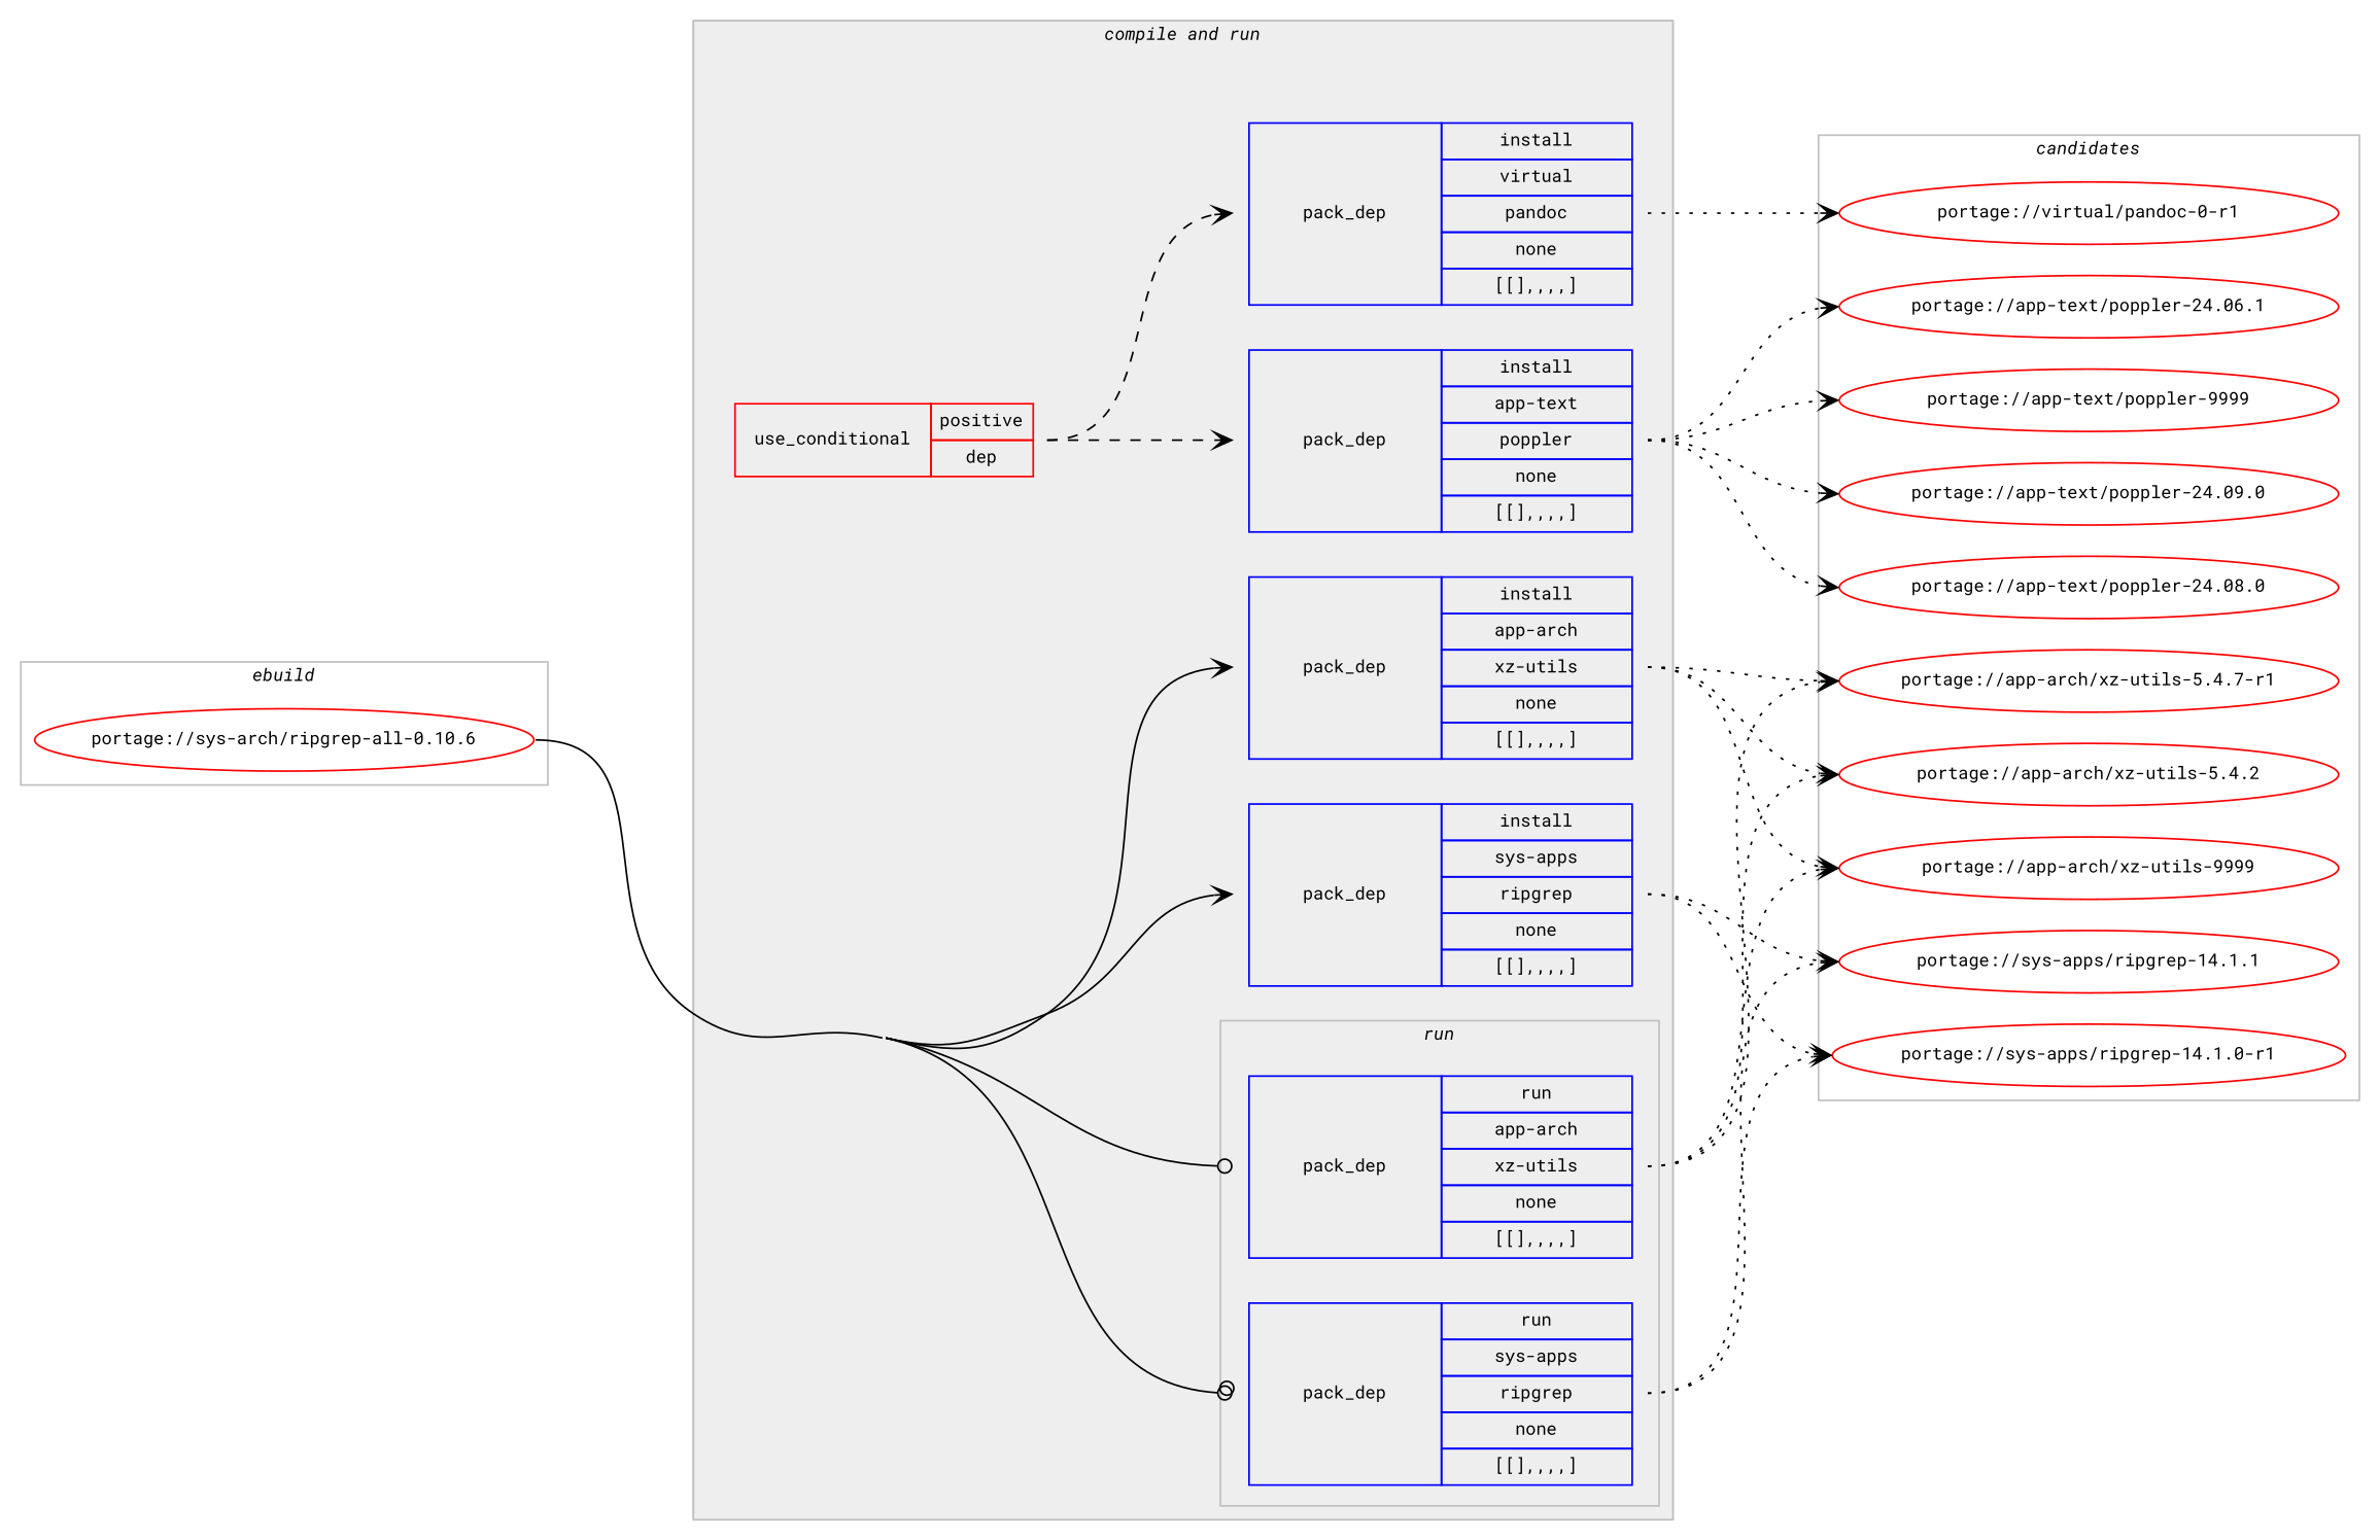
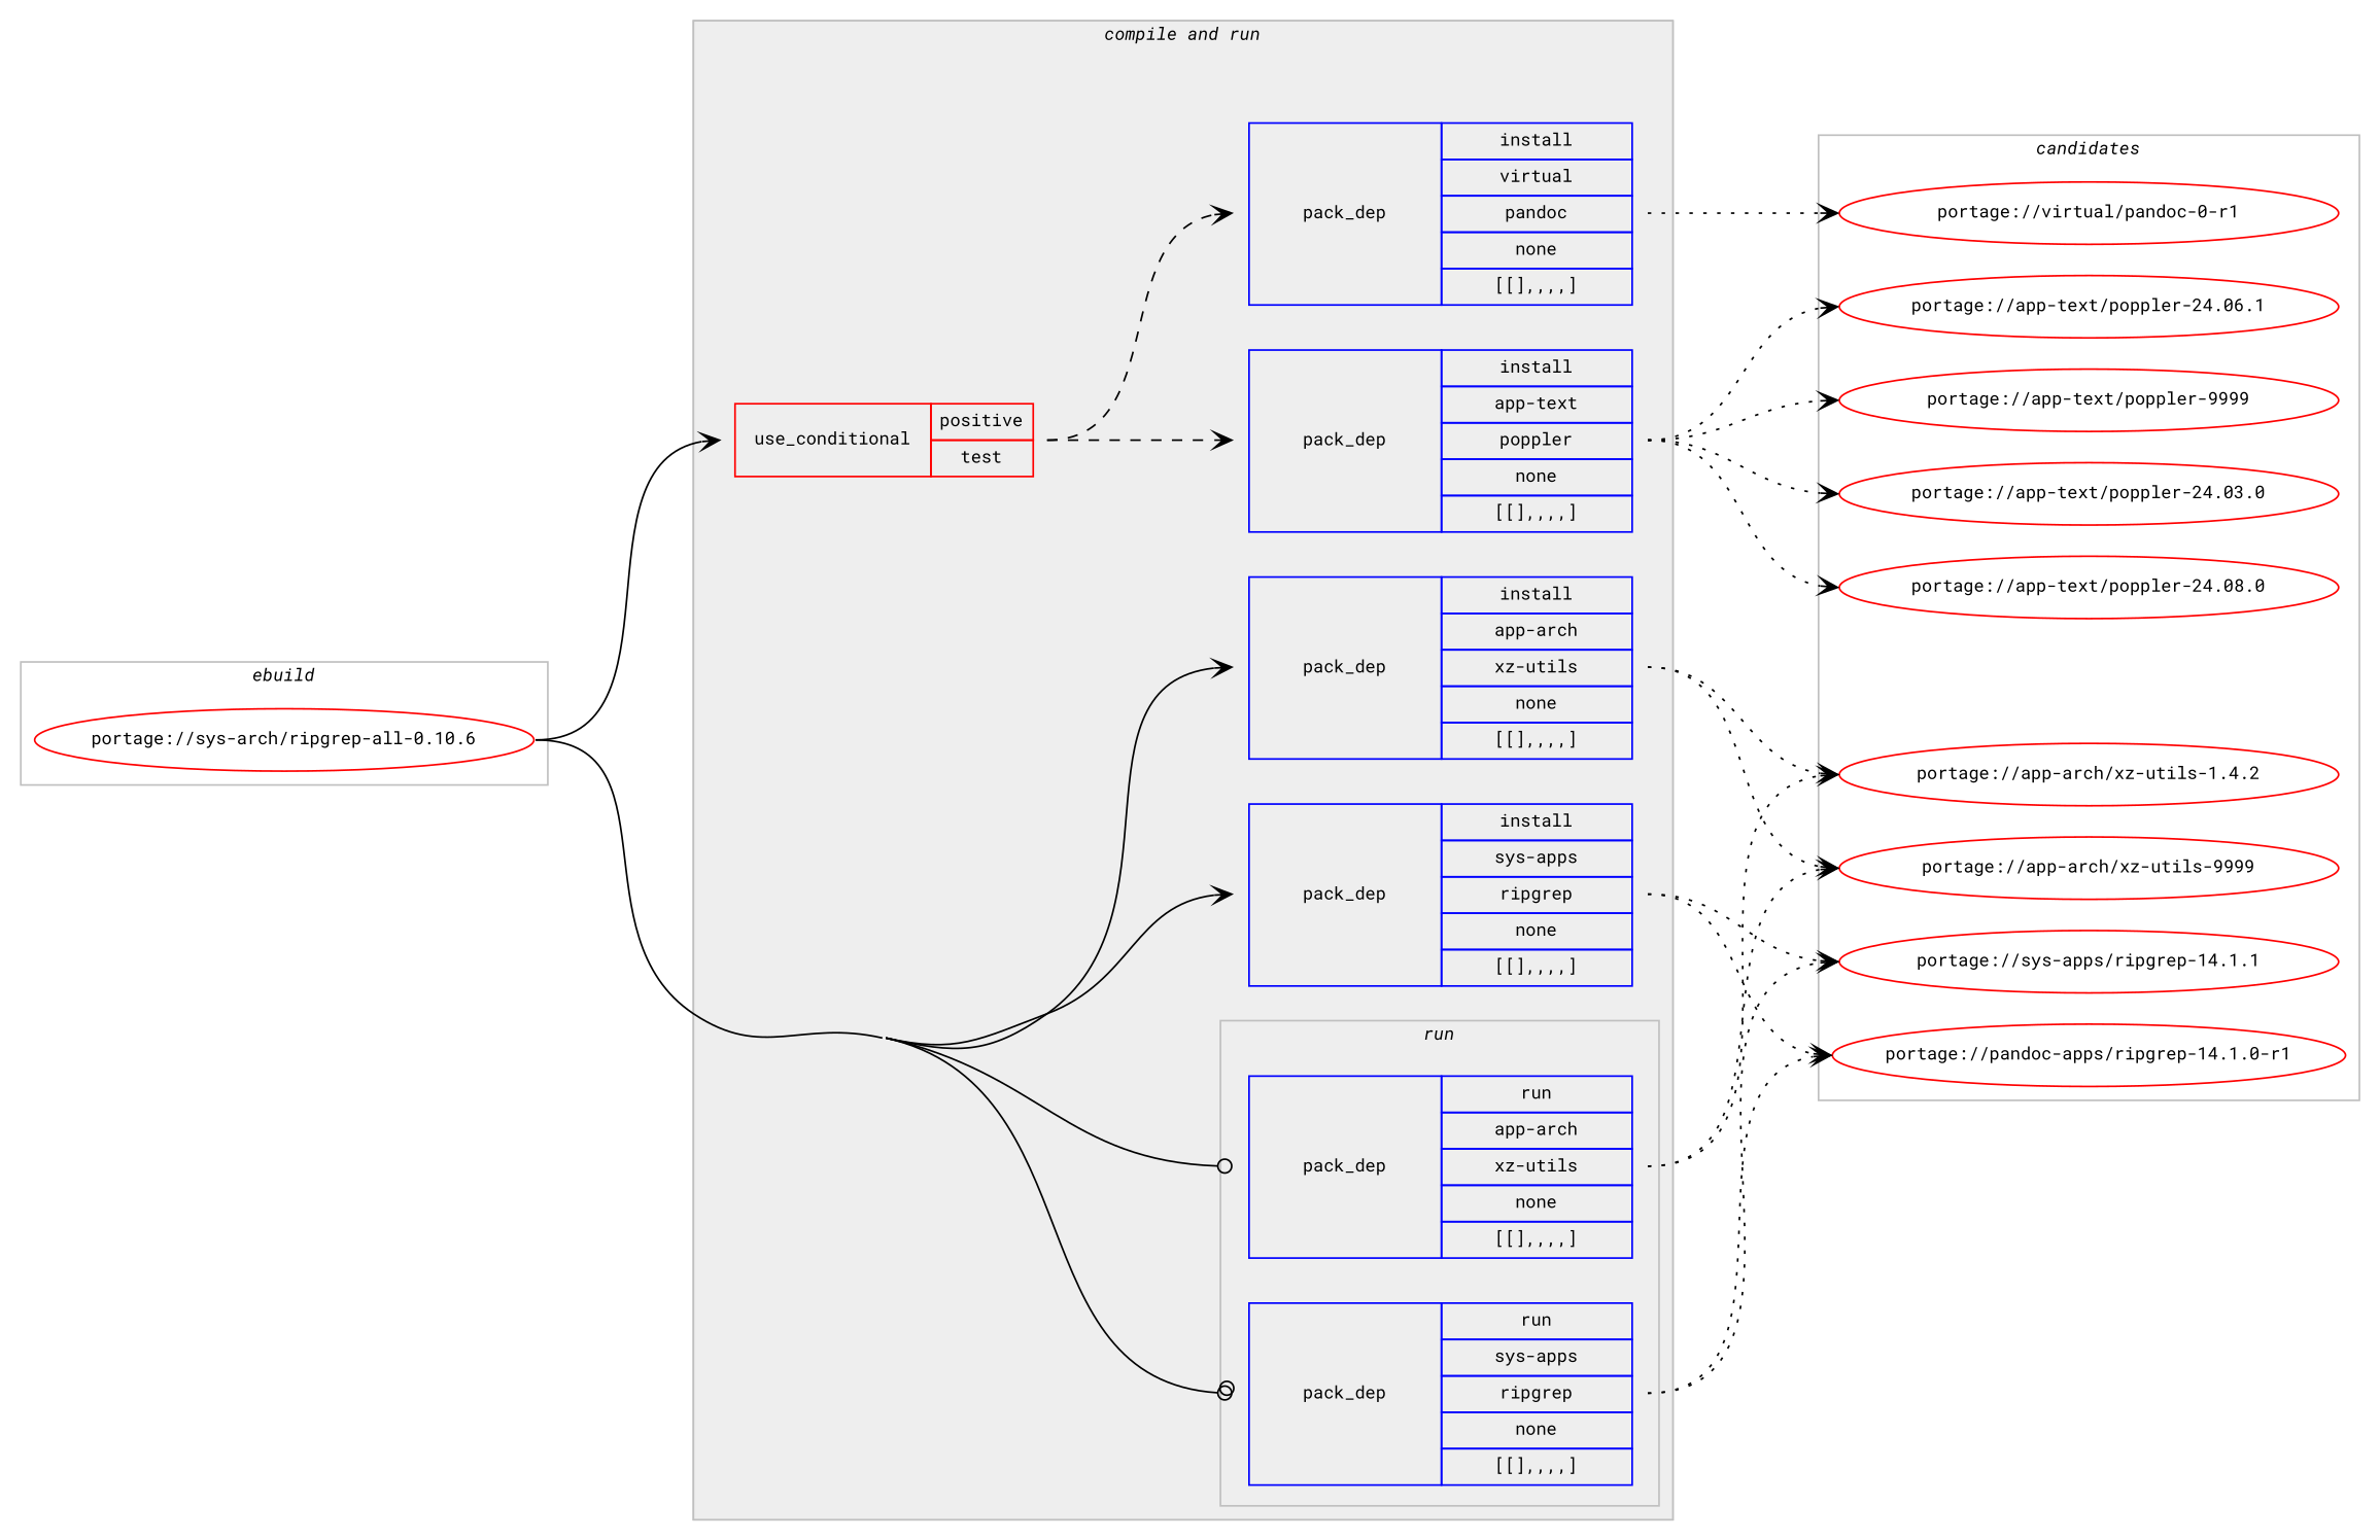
  digraph {
    compound=true
    concentrate=true
    fontname="Roboto Mono"
    fontsize=10
    newrank=true
    rankdir=LR
    ranksep=1.5
    node [color=red fontname="Roboto Mono" fontsize=10]
    edge [arrowhead=vee fontname="Roboto Mono" headport=w style=dotted tailport=e weight=100]
    n1 [label="portage://sys-arch/ripgrep-all-0.10.6" width=4]
    n2 [color=blue label=<<TABLE BORDER="0" CELLBORDER="1" CELLSPACING="0" CELLPADDING="4" WIDTH="220"><TR><TD ROWSPAN="6" CELLPADDING="30">pack_dep</TD></TR><TR><TD WIDTH="110">install</TD></TR><TR><TD>app-text</TD></TR><TR><TD>poppler</TD></TR><TR><TD>none</TD></TR><TR><TD>[[],,,,]</TD></TR></TABLE>> shape=none]
    n3 [color=blue label=<<TABLE BORDER="0" CELLBORDER="1" CELLSPACING="0" CELLPADDING="4" WIDTH="220"><TR><TD ROWSPAN="6" CELLPADDING="30">pack_dep</TD></TR><TR><TD WIDTH="110">install</TD></TR><TR><TD>virtual</TD></TR><TR><TD>pandoc</TD></TR><TR><TD>none</TD></TR><TR><TD>[[],,,,]</TD></TR></TABLE>> shape=none]
-   n4 [label=<<TABLE BORDER="0" CELLBORDER="1" CELLSPACING="0" CELLPADDING="4"><TR><TD ROWSPAN="3" CELLPADDING="10">use_conditional</TD></TR><TR><TD>positive</TD></TR><TR><TD>dep</TD></TR></TABLE>> shape=none]
+   n4 [label=<<TABLE BORDER="0" CELLBORDER="1" CELLSPACING="0" CELLPADDING="4"><TR><TD ROWSPAN="3" CELLPADDING="10">use_conditional</TD></TR><TR><TD>positive</TD></TR><TR><TD>test</TD></TR></TABLE>> shape=none]
    n5 [color=blue label=<<TABLE BORDER="0" CELLBORDER="1" CELLSPACING="0" CELLPADDING="4" WIDTH="220"><TR><TD ROWSPAN="6" CELLPADDING="30">pack_dep</TD></TR><TR><TD WIDTH="110">install</TD></TR><TR><TD>app-arch</TD></TR><TR><TD>xz-utils</TD></TR><TR><TD>none</TD></TR><TR><TD>[[],,,,]</TD></TR></TABLE>> shape=none]
    n6 [color=blue label=<<TABLE BORDER="0" CELLBORDER="1" CELLSPACING="0" CELLPADDING="4" WIDTH="220"><TR><TD ROWSPAN="6" CELLPADDING="30">pack_dep</TD></TR><TR><TD WIDTH="110">install</TD></TR><TR><TD>sys-apps</TD></TR><TR><TD>ripgrep</TD></TR><TR><TD>none</TD></TR><TR><TD>[[],,,,]</TD></TR></TABLE>> shape=none]
    n7 [color=blue label=<<TABLE BORDER="0" CELLBORDER="1" CELLSPACING="0" CELLPADDING="4" WIDTH="220"><TR><TD ROWSPAN="6" CELLPADDING="30">pack_dep</TD></TR><TR><TD WIDTH="110">run</TD></TR><TR><TD>app-arch</TD></TR><TR><TD>xz-utils</TD></TR><TR><TD>none</TD></TR><TR><TD>[[],,,,]</TD></TR></TABLE>> shape=none]
    n8 [color=blue label=<<TABLE BORDER="0" CELLBORDER="1" CELLSPACING="0" CELLPADDING="4" WIDTH="220"><TR><TD ROWSPAN="6" CELLPADDING="30">pack_dep</TD></TR><TR><TD WIDTH="110">run</TD></TR><TR><TD>sys-apps</TD></TR><TR><TD>ripgrep</TD></TR><TR><TD>none</TD></TR><TR><TD>[[],,,,]</TD></TR></TABLE>> shape=none]
    n9 [label="portage://app-text/poppler-9999" width=4]
-   n10 [label="portage://app-text/poppler-24.09.0" width=4]
+   n10 [label="portage://app-text/poppler-24.03.0" width=4]
    n11 [label="portage://app-text/poppler-24.08.0" width=4]
    n12 [label="portage://app-text/poppler-24.06.1" width=4]
    n13 [label="portage://virtual/pandoc-0-r1" width=4]
    n14 [label="portage://app-arch/xz-utils-9999" width=4]
-   n15 [label="portage://app-arch/xz-utils-5.4.7-r1" width=4]
-   n16 [label="portage://app-arch/xz-utils-5.4.2" width=4]
+   n16 [label="portage://app-arch/xz-utils-1.4.2" width=4]
    n17 [label="portage://sys-apps/ripgrep-14.1.1" width=4]
-   n18 [label="portage://sys-apps/ripgrep-14.1.0-r1" width=4]
+   n18 [label="portage://pandoc-apps/ripgrep-14.1.0-r1" width=4]
    subgraph cluster_1 {
      color=gray
      label=<<i>ebuild</i>>
      n1
    }
    subgraph cluster_2 {
      color=gray
      label=<<i>dependencies</i>>
      subgraph cluster_3 {
        color=gray
        fillcolor="#eeeeee"
        label=<<i>compile</i>>
        style=filled
        subgraph sub_4 {
          color=gray
          fillcolor="#eeeeee"
          label=<<i>compile</i>>
          style=filled
          n4
          subgraph sub_5 {
            color=gray
            fillcolor="#eeeeee"
            label=<<i>compile</i>>
            style=filled
            n2
          }
          subgraph sub_6 {
            color=gray
            fillcolor="#eeeeee"
            label=<<i>compile</i>>
            style=filled
            n3
          }
        }
        subgraph sub_7 {
          color=gray
          fillcolor="#eeeeee"
          label=<<i>compile</i>>
          style=filled
          n5
        }
        subgraph sub_8 {
          color=gray
          fillcolor="#eeeeee"
          label=<<i>compile</i>>
          style=filled
          n6
        }
      }
      subgraph cluster_9 {
        color=gray
        fillcolor="#eeeeee"
        label=<<i>compile and run</i>>
        style=filled
      }
      subgraph cluster_10 {
        color=gray
        fillcolor="#eeeeee"
        label=<<i>run</i>>
        style=filled
        subgraph sub_11 {
          color=gray
          fillcolor="#eeeeee"
          label=<<i>run</i>>
          style=filled
          n7
        }
        subgraph sub_12 {
          color=gray
          fillcolor="#eeeeee"
          label=<<i>run</i>>
          style=filled
          n8
        }
      }
    }
    subgraph cluster_13 {
      color=gray
      label=<<i>candidates</i>>
      rank=same
      subgraph sub_14 {
        color=black
        label=<<i>candidates</i>>
        nodesep=1
        rank=same
        n9
        n10
        n11
        n12
      }
      subgraph sub_15 {
        color=black
        label=<<i>candidates</i>>
        nodesep=1
        rank=same
        n13
      }
      subgraph sub_16 {
        color=black
        label=<<i>candidates</i>>
        nodesep=1
        rank=same
        n14
-       n15
        n16
      }
      subgraph sub_17 {
        color=black
        label=<<i>candidates</i>>
        nodesep=1
        rank=same
        n17
        n18
      }
      subgraph sub_18 {
        color=black
        label=<<i>candidates</i>>
        nodesep=1
        rank=same
        n14
-       n15
        n16
      }
      subgraph sub_19 {
        color=black
        label=<<i>candidates</i>>
        nodesep=1
        rank=same
        n17
        n18
      }
    }
+   n1 -> n4 [style=solid weight=20]
    n1 -> n5 [style=solid weight=20]
    n1 -> n6 [style=solid weight=20]
    n1 -> n7 [arrowhead=odot style=solid weight=20]
    n1 -> n8 [arrowhead=odot style=solid weight=20]
    n2 -> n9
    n2 -> n10
    n2 -> n11
    n2 -> n12
    n3 -> n13
    n4 -> n2 [style=dashed weight=20]
    n4 -> n3 [style=dashed weight=20]
    n5 -> n14
-   n5 -> n15
    n5 -> n16
    n6 -> n17
    n6 -> n18
    n7 -> n14
-   n7 -> n15
    n7 -> n16
    n8 -> n17
    n8 -> n18
  }
